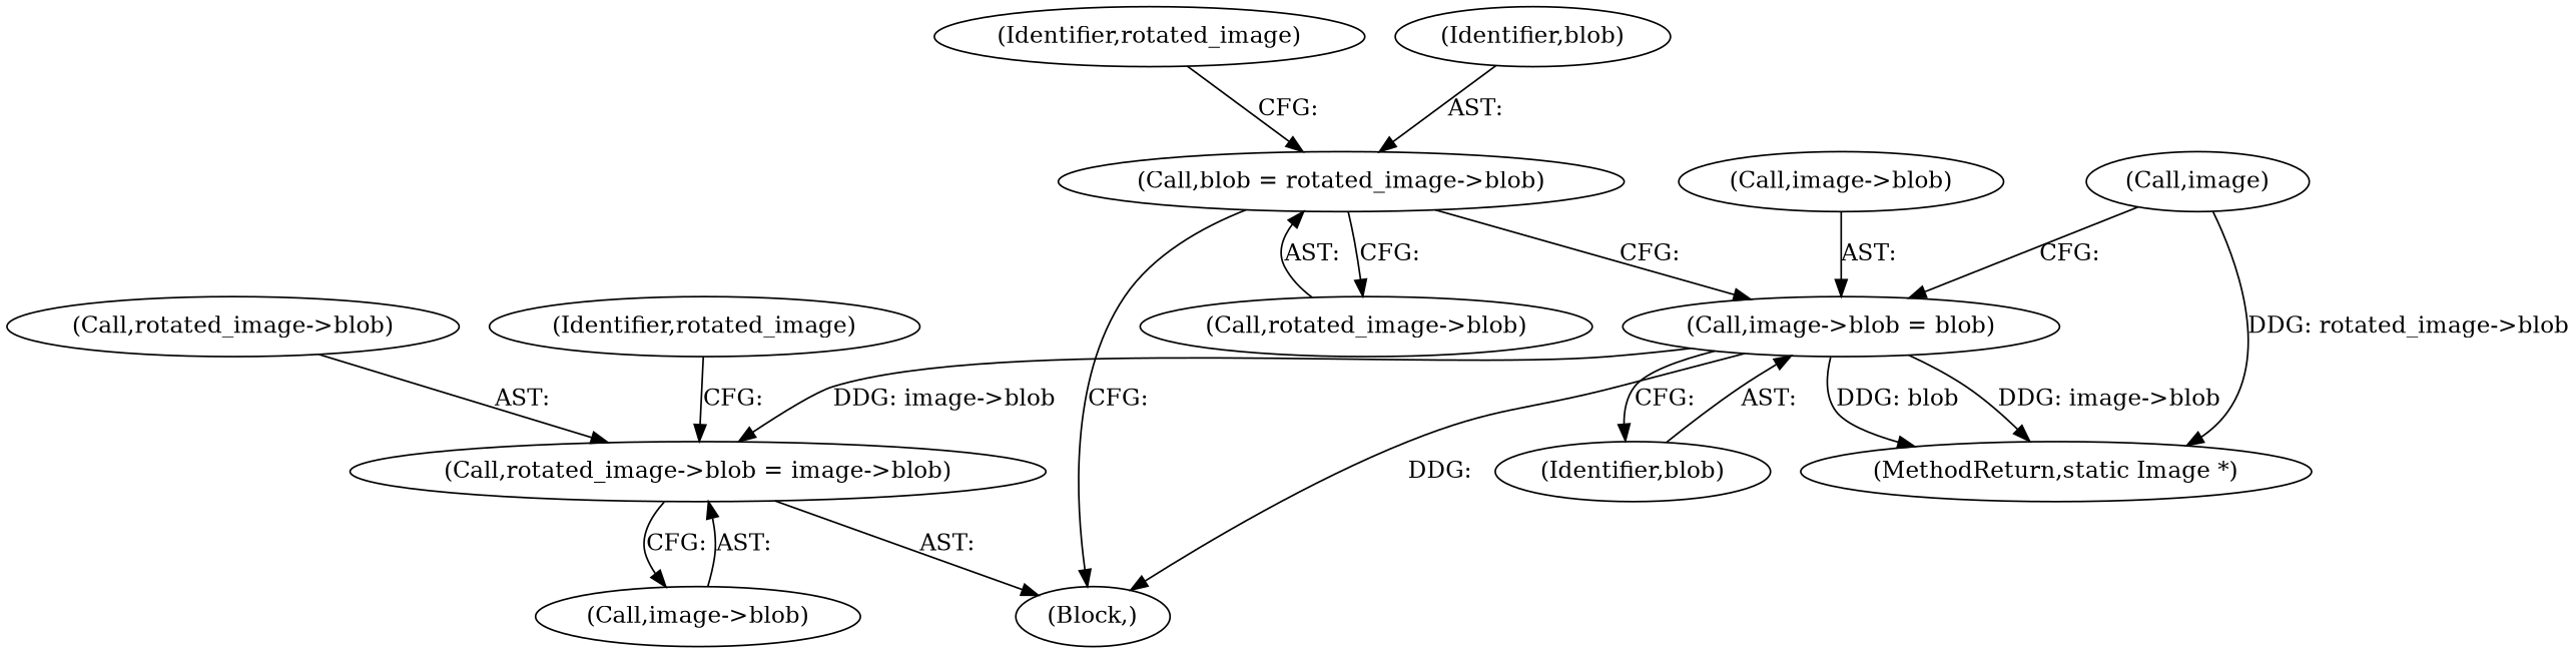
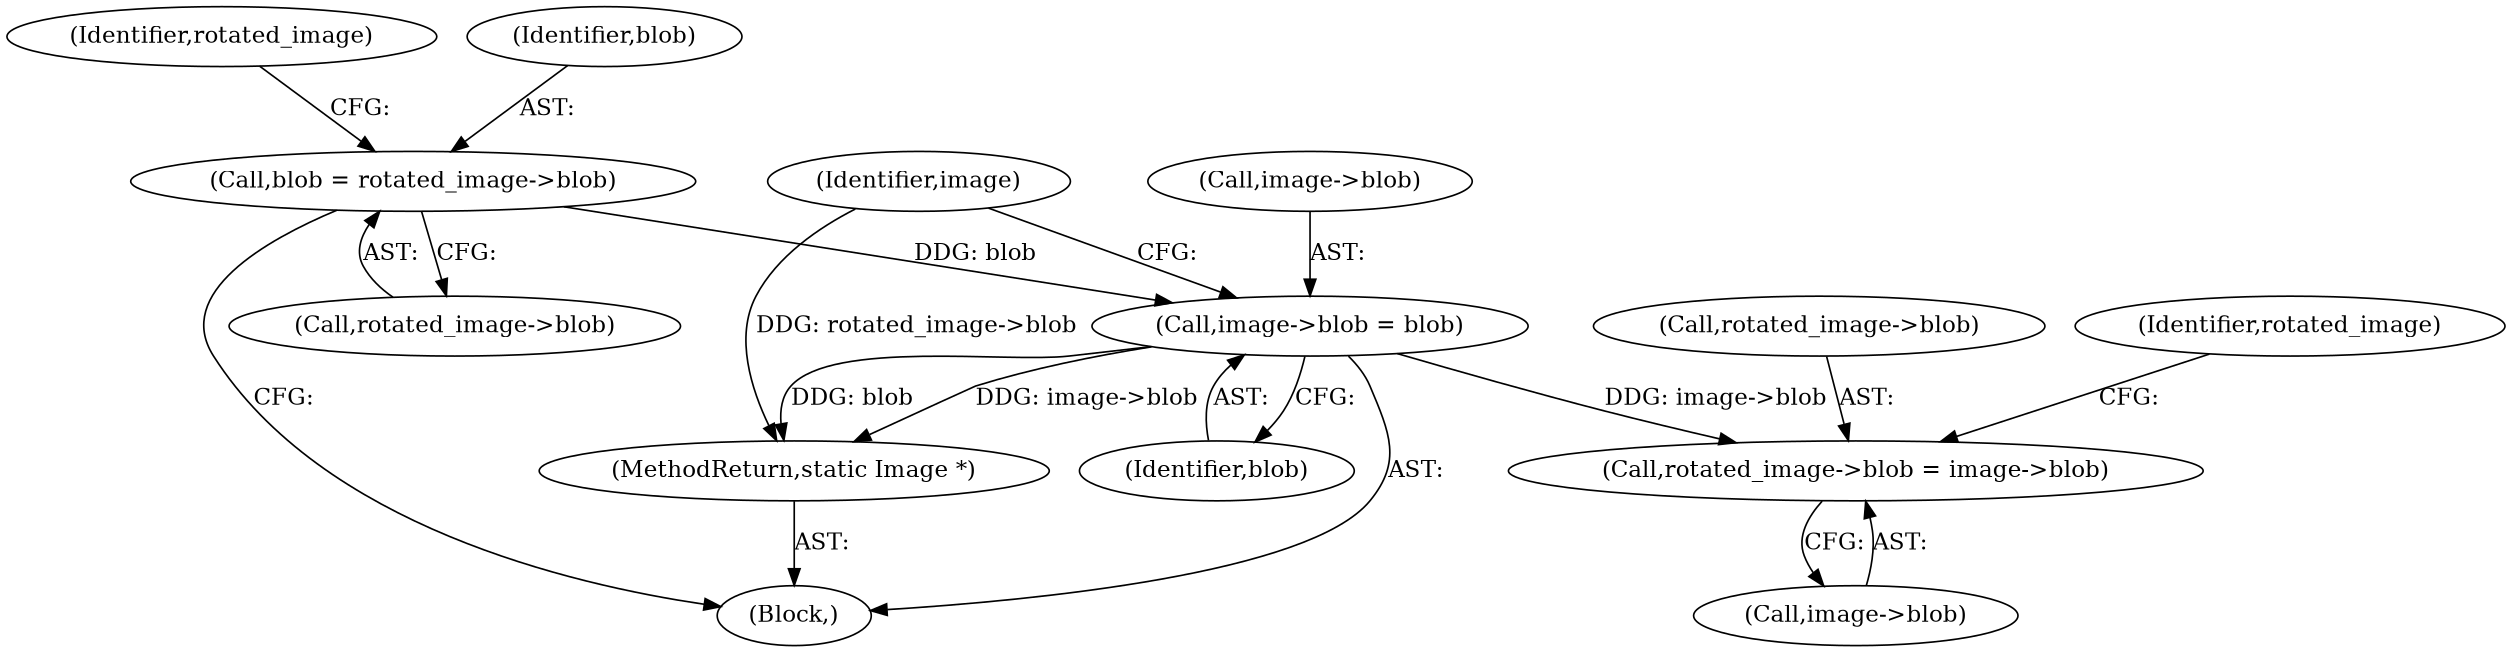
  digraph {
    n1 [label="(Call,blob = rotated_image->blob)"]
    n2 [label="(Call,image->blob = blob)"]
    n3 [label="(Block,)"]
    n4 [label="(Call,rotated_image->blob)"]
    n5 [label="(Call,rotated_image->blob = image->blob)"]
    n6 [label="(MethodReturn,static Image *)"]
    n7 [label="(Identifier,blob)"]
    n8 [label="(Call,image->blob)"]
-   n9 [label="(Call,image)"]
+   n9 [label="(Identifier,image)"]
    n10 [label="(Call,rotated_image->blob)"]
    n11 [label="(Identifier,rotated_image)"]
    n12 [label="(Identifier,rotated_image)"]
    n13 [label="(Call,image->blob)"]
    n14 [label="(Identifier,blob)"]
-   n1 -> n2 [label="CFG: "]
+   n1 -> n2 [label="DDG: blob"]
    n1 -> n3 [label="CFG: "]
    n1 -> n4 [label="CFG: "]
-   n2 -> n3 [label="DDG: "]
+   n2 -> n3 [label="AST: "]
    n2 -> n5 [label="DDG: image->blob"]
    n2 -> n6 [label="DDG: image->blob"]
    n2 -> n6 [label="DDG: blob"]
    n2 -> n7 [label="CFG: "]
    n4 -> n1 [label="AST: "]
-   n5 -> n3 [label="AST: "]
+   n6 -> n3 [label="AST: "]
    n5 -> n8 [label="CFG: "]
    n7 -> n2 [label="AST: "]
    n8 -> n5 [label="AST: "]
    n9 -> n2 [label="CFG: "]
    n9 -> n6 [label="DDG: rotated_image->blob"]
    n10 -> n5 [label="AST: "]
    n11 -> n5 [label="CFG: "]
    n12 -> n1 [label="CFG: "]
    n13 -> n2 [label="AST: "]
    n14 -> n1 [label="AST: "]
  }
